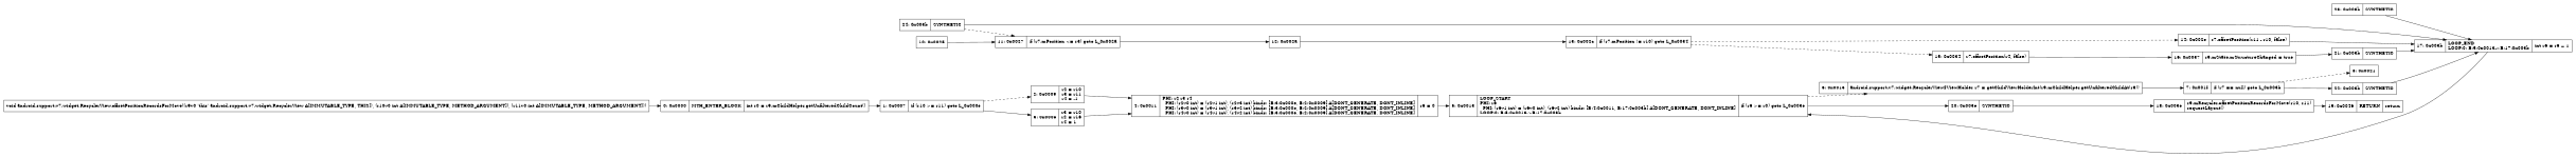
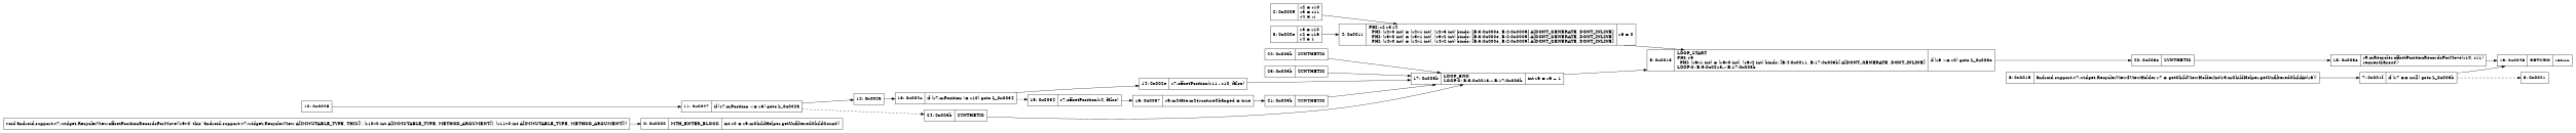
  digraph {
    rankdir=LR
    node [shape=record]
    n1 [label="{0\:\ 0x0000|MTH_ENTER_BLOCK\l|int r0 = r9.mChildHelper.getUnfilteredChildCount()\l}"]
-   n2 [label="{1\:\ 0x0007|if (r10 \>= r11) goto L_0x000e\l}"]
    n3 [label="{2\:\ 0x0009|r2 = r10\lr3 = r11\lr4 = \-1\l}"]
    n4 [label="{3\:\ 0x000e|r3 = r10\lr2 = r16\lr4 = 1\l}"]
    n5 [label="{4\:\ 0x0011|PHI: r2 r3 r4 \l  PHI: (r2v0 int) = (r2v1 int), (r2v3 int) binds: [B:3:0x000e, B:2:0x0009] A[DONT_GENERATE, DONT_INLINE]\l  PHI: (r3v0 int) = (r3v1 int), (r3v2 int) binds: [B:3:0x000e, B:2:0x0009] A[DONT_GENERATE, DONT_INLINE]\l  PHI: (r4v0 int) = (r4v1 int), (r4v2 int) binds: [B:3:0x000e, B:2:0x0009] A[DONT_GENERATE, DONT_INLINE]\l|r6 = 0\l}"]
    n6 [label="{5\:\ 0x0013|LOOP_START\lPHI: r6 \l  PHI: (r6v1 int) = (r6v0 int), (r6v2 int) binds: [B:4:0x0011, B:17:0x003b] A[DONT_GENERATE, DONT_INLINE]\lLOOP:0: B:5:0x0013\-\>B:17:0x003b\l|if (r6 \>= r0) goto L_0x003e\l}"]
    n7 [label="{6\:\ 0x0015|android.support.v7.widget.RecyclerView$ViewHolder r7 = getChildViewHolderInt(r9.mChildHelper.getUnfilteredChildAt(r6))\l}"]
    n8 [label="{20\:\ 0x003e|SYNTHETIC\l}"]
    n9 [label="{7\:\ 0x001f|if (r7 == null) goto L_0x003b\l}"]
    n10 [label="{18\:\ 0x003e|r9.mRecycler.offsetPositionRecordsForMove(r10, r11)\lrequestLayout()\l}"]
    n11 [label="{8\:\ 0x0021}"]
    n12 [label="{22\:\ 0x003b|SYNTHETIC\l}"]
    n13 [label="{17\:\ 0x003b|LOOP_END\lLOOP:0: B:5:0x0013\-\>B:17:0x003b\l|int r6 = r6 + 1\l}"]
    n14 [label="{10\:\ 0x0025}"]
    n15 [label="{11\:\ 0x0027|if (r7.mPosition \<= r3) goto L_0x002a\l}"]
    n16 [label="{23\:\ 0x003b|SYNTHETIC\l}"]
    n17 [label="{12\:\ 0x002a}"]
    n18 [label="{24\:\ 0x003b|SYNTHETIC\l}"]
    n19 [label="{13\:\ 0x002c|if (r7.mPosition != r10) goto L_0x0034\l}"]
    n20 [label="{14\:\ 0x002e|r7.offsetPosition(r11 \- r10, false)\l}"]
    n21 [label="{15\:\ 0x0034|r7.offsetPosition(r4, false)\l}"]
    n22 [label="{16\:\ 0x0037|r9.mState.mStructureChanged = true\l}"]
    n23 [label="{21\:\ 0x003b|SYNTHETIC\l}"]
    n24 [label="{19\:\ 0x0046|RETURN\l|return\l}"]
    n25 [label="{void android.support.v7.widget.RecyclerView.offsetPositionRecordsForMove((r9v0 'this' android.support.v7.widget.RecyclerView A[IMMUTABLE_TYPE, THIS]), (r10v0 int A[IMMUTABLE_TYPE, METHOD_ARGUMENT]), (r11v0 int A[IMMUTABLE_TYPE, METHOD_ARGUMENT])) }"]
-   n1 -> n2
-   n2 -> n3 [style=dashed]
-   n2 -> n4
    n3 -> n5
    n4 -> n5
    n5 -> n6
-   n6 -> n7 [style=dashed]
    n6 -> n8
    n7 -> n9
    n8 -> n10
    n9 -> n11 [style=dashed]
-   n9 -> n12
+   n9 -> n24
    n10 -> n24
    n12 -> n13
    n13 -> n6
    n14 -> n15
    n15 -> n17
-   n18 -> n15 [style=dashed]
+   n15 -> n18 [style=dashed]
    n16 -> n13
    n17 -> n19
    n18 -> n13
-   n19 -> n20 [style=dashed]
+   n19 -> n20 [style=solid]
    n19 -> n21 [style=dashed]
    n20 -> n13
    n21 -> n22
    n22 -> n23
    n23 -> n13
    n25 -> n1
  }
